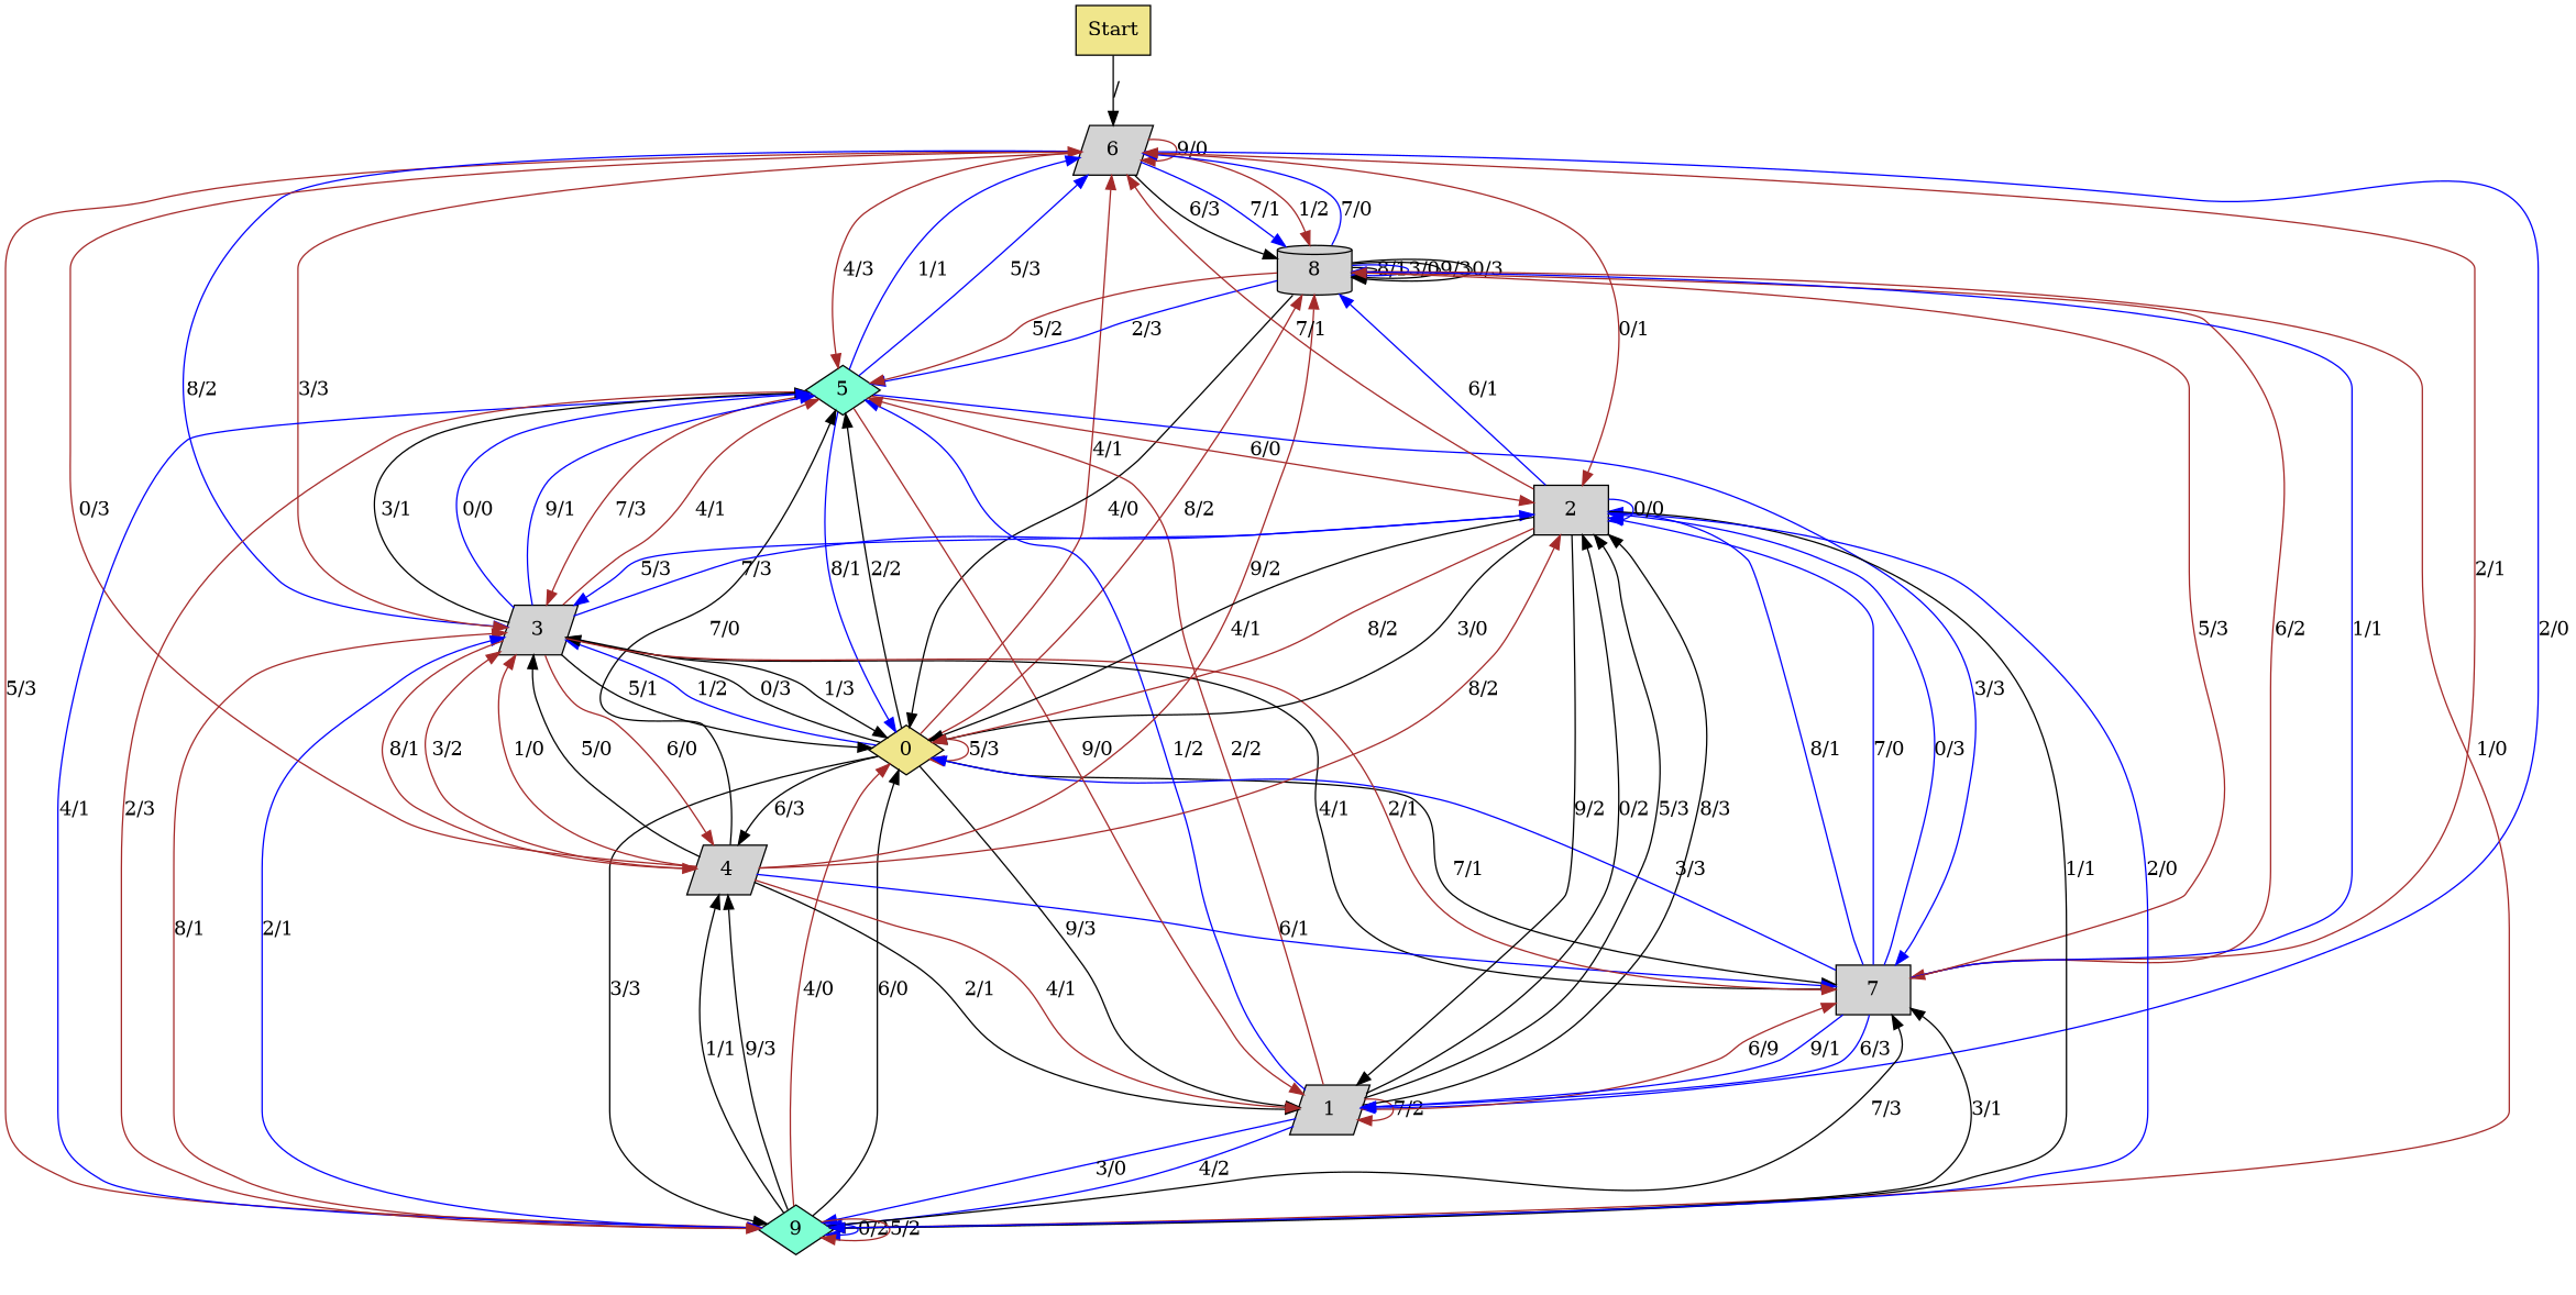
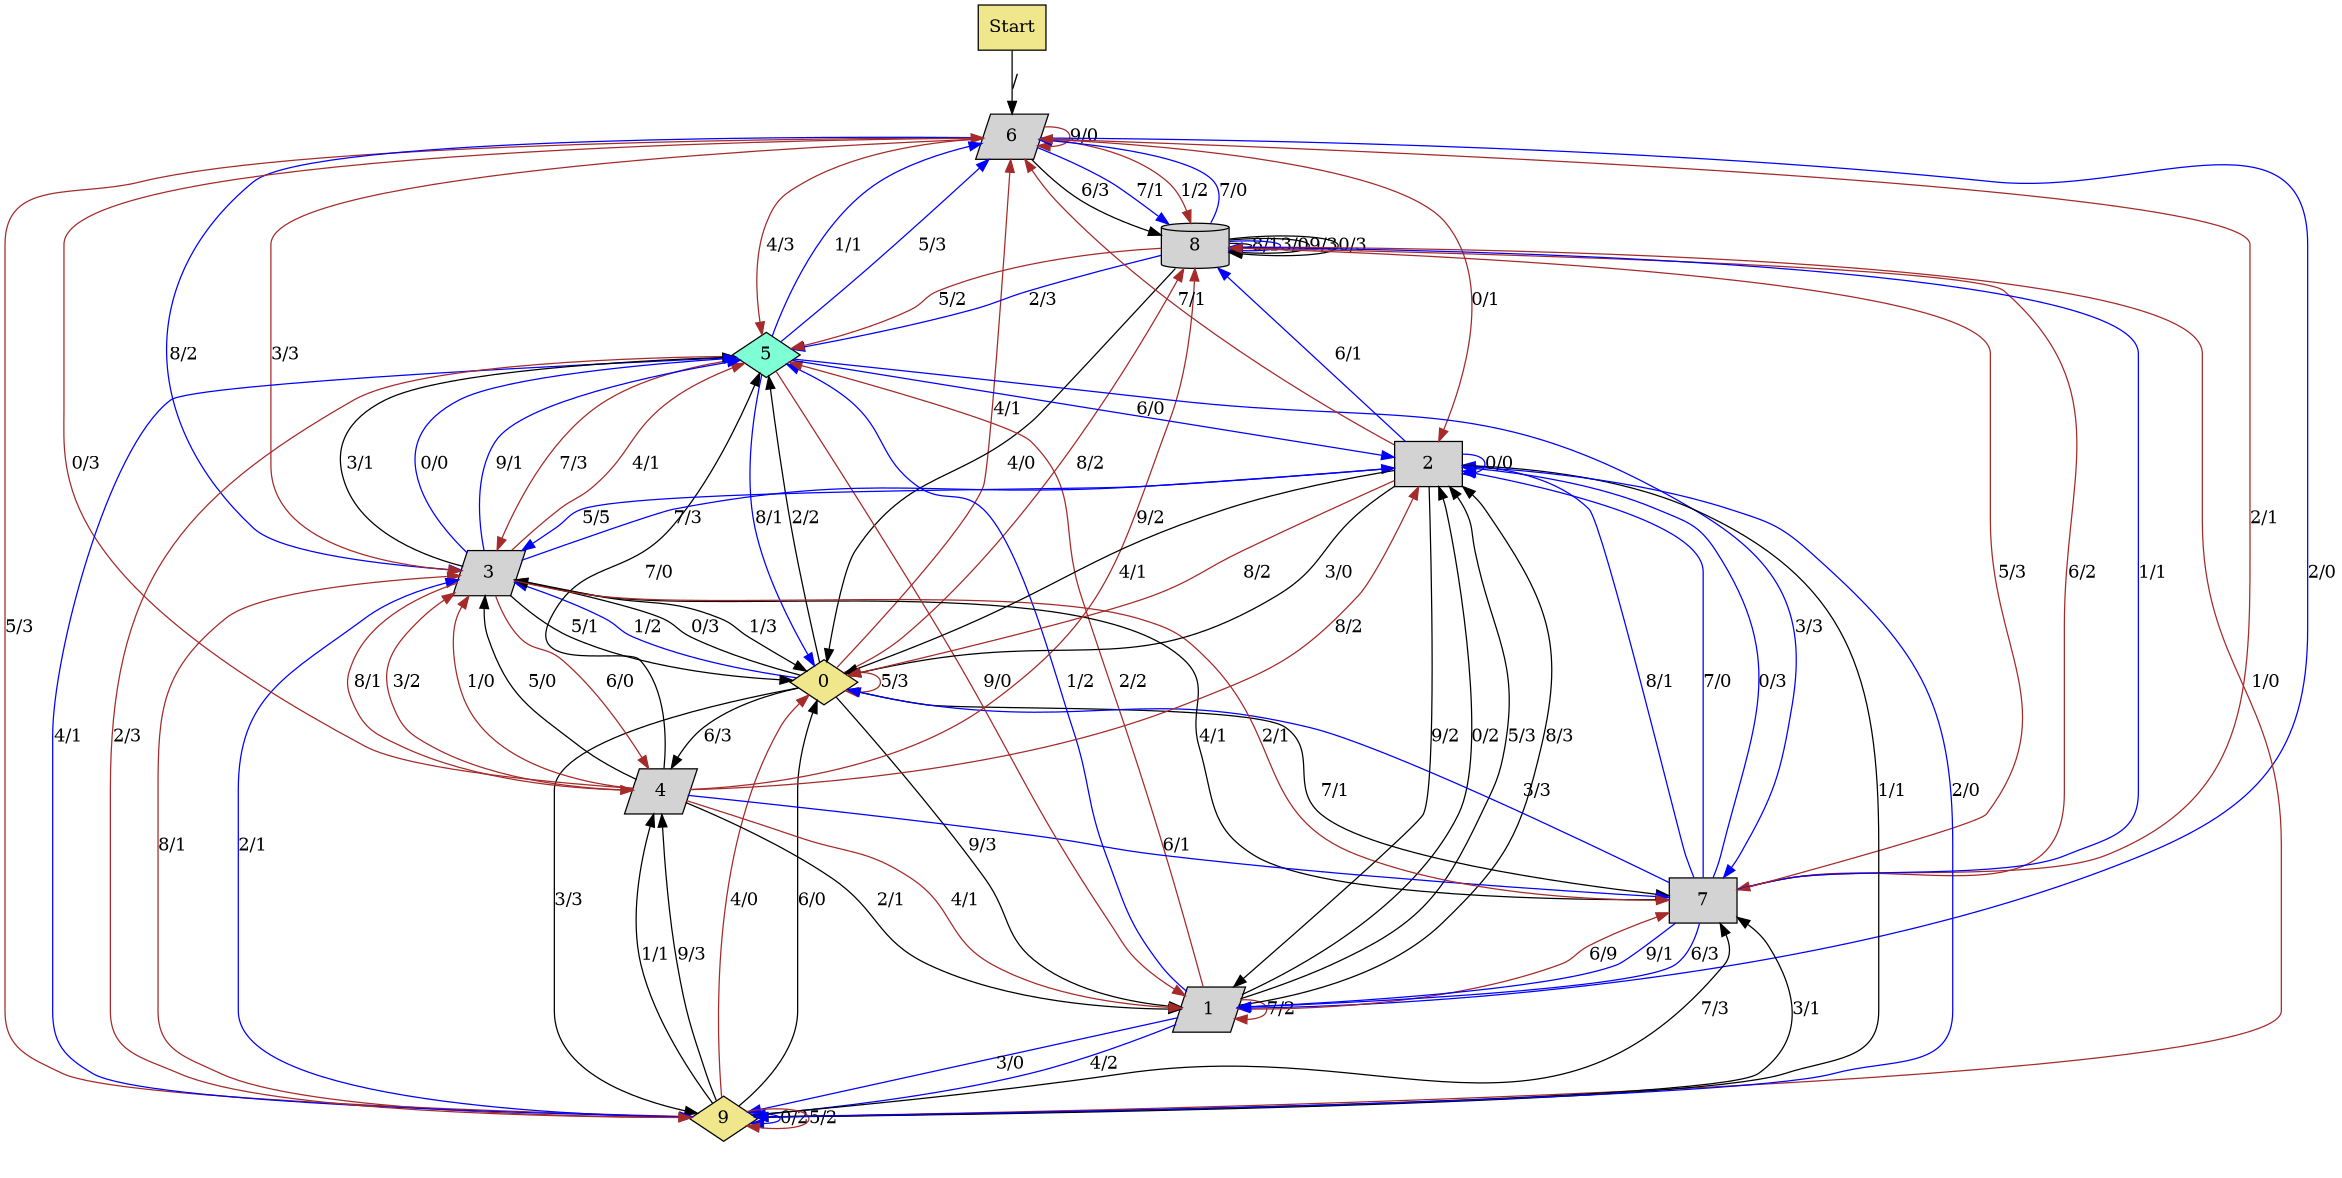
  digraph {
    node [fillcolor=lightgrey shape=parallelogram style=filled]
    edge [color=brown]
    Start [fillcolor=khaki shape=box]
    6
    0 [fillcolor=khaki shape=diamond]
    8 [shape=cylinder]
    1
    7 [shape=box]
-   9 [fillcolor=aquamarine shape=diamond]
+   9 [fillcolor=khaki shape=diamond]
    4
    5 [fillcolor=aquamarine shape=diamond]
    3
    2 [shape=box]
    Start -> 6 [color=black label="/"]
    6 -> 6 [label="9/0"]
    6 -> 8 [color=black label="6/3"]
    6 -> 8 [color=blue label="7/1"]
    6 -> 8 [label="1/2"]
    6 -> 1 [color=blue label="2/0"]
    6 -> 9 [label="5/3"]
    6 -> 5 [label="4/3"]
    6 -> 3 [color=blue label="8/2"]
    6 -> 3 [label="3/3"]
    6 -> 2 [label="0/1"]
    0 -> 6 [label="4/1"]
    0 -> 0 [label="5/3"]
    0 -> 8 [label="8/2"]
    0 -> 1 [color=black label="9/3"]
    0 -> 7 [color=black label="7/1"]
    0 -> 9 [color=black label="3/3"]
    0 -> 4 [color=black label="6/3"]
    0 -> 5 [color=black label="2/2"]
    0 -> 3 [color=blue label="1/2"]
    0 -> 3 [color=black label="0/3"]
    8 -> 6 [color=blue label="7/0"]
    8 -> 0 [color=black label="4/0"]
    8 -> 8 [color=black label="8/1"]
    8 -> 8 [color=blue label="3/0"]
    8 -> 8 [color=black label="9/3"]
    8 -> 8 [color=black label="0/3"]
    8 -> 7 [label="6/2"]
    8 -> 9 [label="1/0"]
    8 -> 5 [color=blue label="2/3"]
    8 -> 5 [label="5/2"]
    1 -> 1 [label="7/2"]
    1 -> 7 [label="6/9"]
    1 -> 9 [color=blue label="3/0"]
    1 -> 9 [color=blue label="4/2"]
    1 -> 5 [color=blue label="1/2"]
    1 -> 5 [label="2/2"]
    1 -> 2 [color=black label="0/2"]
    1 -> 2 [color=black label="5/3"]
    1 -> 2 [color=black label="8/3"]
    7 -> 6 [label="2/1"]
    7 -> 0 [color=blue label="3/3"]
    7 -> 8 [color=blue label="1/1"]
    7 -> 8 [label="5/3"]
    7 -> 1 [color=blue label="9/1"]
    7 -> 1 [color=blue label="6/3"]
    7 -> 3 [color=black label="4/1"]
    7 -> 2 [color=blue label="8/1"]
    7 -> 2 [color=blue label="7/0"]
    7 -> 2 [color=blue label="0/3"]
    9 -> 0 [label="4/0"]
    9 -> 0 [color=black label="6/0"]
    9 -> 7 [color=black label="3/1"]
    9 -> 7 [color=black label="7/3"]
    9 -> 9 [color=blue label="0/2"]
    9 -> 9 [label="5/2"]
    9 -> 4 [color=black label="9/3"]
    9 -> 4 [color=black label="1/1"]
    9 -> 3 [label="8/1"]
    9 -> 3 [color=blue label="2/1"]
    4 -> 6 [label="0/3"]
    4 -> 8 [label="9/2"]
    4 -> 1 [color=black label="2/1"]
    4 -> 1 [label="4/1"]
    4 -> 7 [color=blue label="6/1"]
    4 -> 5 [color=black label="7/0"]
    4 -> 3 [label="3/2"]
    4 -> 3 [label="1/0"]
    4 -> 3 [color=black label="5/0"]
    4 -> 2 [label="8/2"]
    5 -> 6 [color=blue label="1/1"]
    5 -> 6 [color=blue label="5/3"]
    5 -> 0 [color=blue label="8/1"]
    5 -> 1 [label="9/0"]
    5 -> 7 [color=blue label="3/3"]
    5 -> 9 [color=blue label="4/1"]
    5 -> 9 [label="2/3"]
    5 -> 3 [label="7/3"]
-   5 -> 2 [label="6/0"]
+   5 -> 2 [color=blue label="6/0"]
    3 -> 0 [color=black label="1/3"]
    3 -> 0 [color=black label="5/1"]
    3 -> 7 [label="2/1"]
    3 -> 4 [label="8/1"]
    3 -> 4 [label="6/0"]
    3 -> 5 [label="4/1"]
    3 -> 5 [color=black label="3/1"]
    3 -> 5 [color=blue label="0/0"]
    3 -> 5 [color=blue label="9/1"]
    3 -> 2 [color=blue label="7/3"]
    2 -> 6 [label="7/1"]
    2 -> 0 [color=black label="3/0"]
    2 -> 0 [color=black label="4/1"]
    2 -> 0 [label="8/2"]
    2 -> 8 [color=blue label="6/1"]
    2 -> 1 [color=black label="9/2"]
    2 -> 9 [color=black label="1/1"]
    2 -> 9 [color=blue label="2/0"]
-   2 -> 3 [color=blue label="5/3"]
+   2 -> 3 [color=blue label="5/5"]
    2 -> 2 [color=blue label="0/0"]
  }
